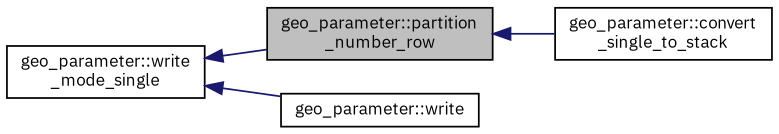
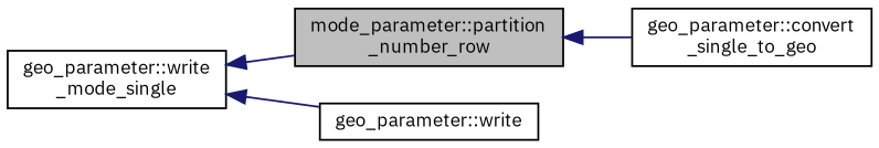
  digraph {
    fontname="IBM Plex Sans"
    rankdir=LR
    node [color=black fillcolor=white fontname="IBM Plex Sans" fontsize=10 shape=record style=filled]
    edge [color=midnightblue dir=back fontname="IBM Plex Sans" fontsize=10 labelfontname=Helvetica labelfontsize=10 style=solid]
-   n1 [fillcolor=grey75 fontcolor=black height=0.2 label="geo_parameter::partition\l_number_row" width=0.4]
-   n2 [height=0.2 label="geo_parameter::convert\l_single_to_stack" width=0.4]
+   n1 [fillcolor=grey75 fontcolor=black height=0.2 label="mode_parameter::partition\l_number_row" width=0.4]
+   n2 [height=0.2 label="geo_parameter::convert\l_single_to_geo" width=0.4]
    n3 [height=0.2 label="geo_parameter::write\l_mode_single" width=0.4]
    n4 [height=0.2 label="geo_parameter::write" width=0.4]
    n1 -> n2
    n3 -> n1
    n3 -> n4
  }
